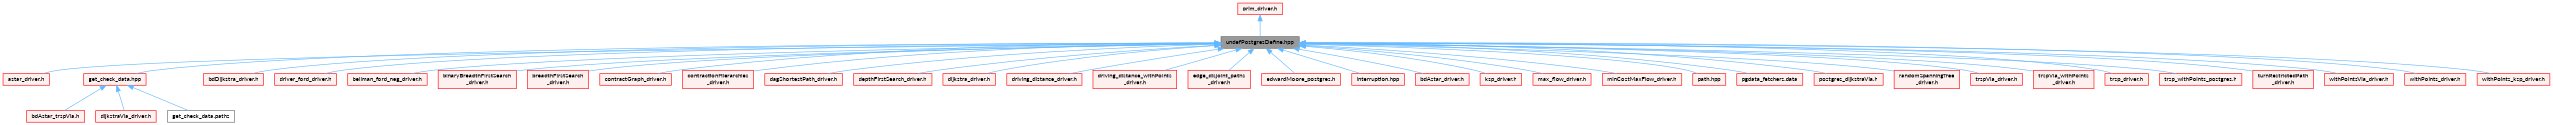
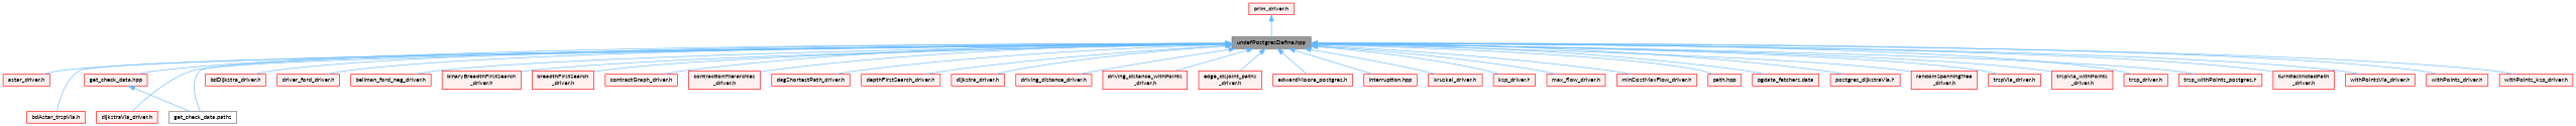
  digraph {
    fontname=Lato
    node [color=red fillcolor="#FFF0F0" fontname=Lato fontsize=10 shape=box style=filled]
    edge [color=steelblue1 dir=back fontname=Lato fontsize=10 labelfontname=Helvetica labelfontsize=10 style=solid]
    n1 [color=gray40 fillcolor=grey60 fontcolor=black height=0.2 label="undefPostgresDefine.hpp" width=0.4]
    n2 [height=0.2 label="astar_driver.h" width=0.4]
    n3 [height=0.2 label="bdAstar_trspVia.h" width=0.4]
    n4 [height=0.2 label="bdDijkstra_driver.h" width=0.4]
    n5 [height=0.2 label="driver_ford_driver.h" width=0.4]
    n6 [height=0.2 label="bellman_ford_neg_driver.h" width=0.4]
    n7 [height=0.2 label="binaryBreadthFirstSearch\l_driver.h" width=0.4]
    n8 [height=0.2 label="breadthFirstSearch\l_driver.h" width=0.4]
    n9 [height=0.2 label="contractGraph_driver.h" width=0.4]
    n10 [height=0.2 label="contractionHierarchies\l_driver.h" width=0.4]
    n11 [height=0.2 label="dagShortestPath_driver.h" width=0.4]
    n12 [height=0.2 label="depthFirstSearch_driver.h" width=0.4]
    n13 [height=0.2 label="dijkstraVia_driver.h" width=0.4]
    n14 [height=0.2 label="dijkstra_driver.h" width=0.4]
    n15 [height=0.2 label="driving_distance_driver.h" width=0.4]
    n16 [height=0.2 label="driving_distance_withPoints\l_driver.h" width=0.4]
    n17 [height=0.2 label="edge_disjoint_paths\l_driver.h" width=0.4]
    n18 [height=0.2 label="edwardMoore_postgres.h" width=0.4]
    n19 [color=grey40 fillcolor=white height=0.2 label="get_check_data.paths" width=0.4]
    n20 [height=0.2 label="get_check_data.hpp" width=0.4]
    n21 [height=0.2 label="interruption.hpp" width=0.4]
-   n22 [height=0.2 label="bdAstar_driver.h" width=0.4]
+   n22 [height=0.2 label="kruskal_driver.h" width=0.4]
    n23 [height=0.2 label="ksp_driver.h" width=0.4]
    n24 [height=0.2 label="max_flow_driver.h" width=0.4]
    n25 [height=0.2 label="minCostMaxFlow_driver.h" width=0.4]
    n26 [height=0.2 label="path.hpp" width=0.4]
    n27 [height=0.2 label="pgdata_fetchers.data" width=0.4]
    n28 [height=0.2 label="postgres_dijkstraVia.h" width=0.4]
    n29 [height=0.2 label="randomSpanningTree\l_driver.h" width=0.4]
    n30 [height=0.2 label="trspVia_driver.h" width=0.4]
    n31 [height=0.2 label="trspVia_withPoints\l_driver.h" width=0.4]
    n32 [height=0.2 label="trsp_driver.h" width=0.4]
    n33 [height=0.2 label="trsp_withPoints_postgres.h" width=0.4]
    n34 [height=0.2 label="turnRestrictedPath\l_driver.h" width=0.4]
    n35 [height=0.2 label="withPointsVia_driver.h" width=0.4]
    n36 [height=0.2 label="withPoints_driver.h" width=0.4]
    n37 [height=0.2 label="withPoints_ksp_driver.h" width=0.4]
    n38 [height=0.2 label="prim_driver.h" width=0.4]
    n1 -> n2
-   n20 -> n3
+   n1 -> n3
    n1 -> n4
    n1 -> n5
    n1 -> n6
    n1 -> n7
    n1 -> n8
    n1 -> n9
    n1 -> n10
    n1 -> n11
    n1 -> n12
-   n20 -> n13
+   n1 -> n13
    n1 -> n14
    n1 -> n15
    n1 -> n16
    n1 -> n17
    n1 -> n18
+   n1 -> n19
    n1 -> n20
    n1 -> n21
    n1 -> n22
    n1 -> n23
    n1 -> n24
    n1 -> n25
    n1 -> n26
    n1 -> n27
    n1 -> n28
    n1 -> n29
    n1 -> n30
    n1 -> n31
    n1 -> n32
    n1 -> n33
    n1 -> n34
    n1 -> n35
    n1 -> n36
    n1 -> n37
    n20 -> n19
    n38 -> n1
  }
